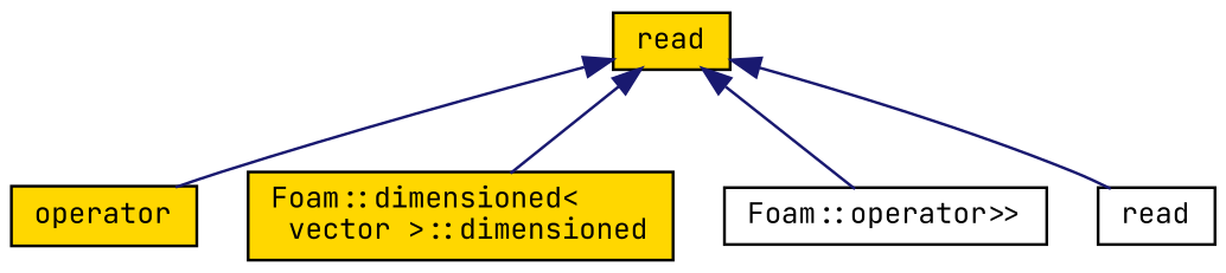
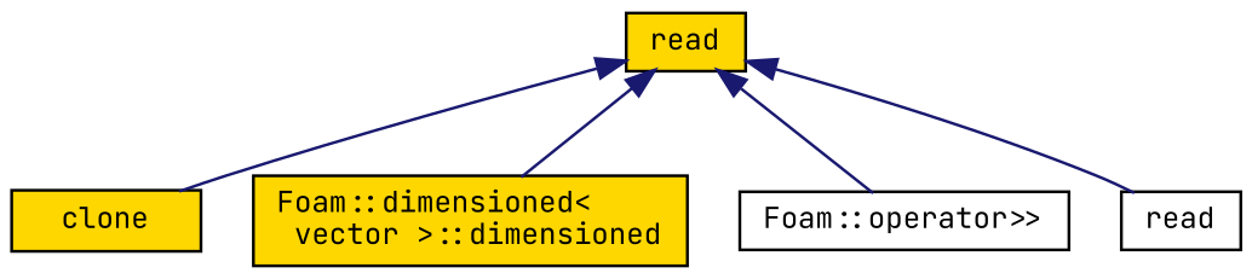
  digraph {
    fontname="JetBrains Mono"
    rankdir=TB
    node [color=black fillcolor=gold fontname="JetBrains Mono" fontsize=10 shape=record style=filled]
    edge [color=midnightblue dir=back fontname="JetBrains Mono" fontsize=10 labelfontname=FreeSans labelfontsize=10 style=solid]
    n1 [fontcolor=black height=0.2 label=read width=0.4]
-   n2 [height=0.2 label=operator width=0.4]
+   n2 [height=0.2 label=clone width=0.4]
    n3 [height=0.2 label="Foam::dimensioned\<\l vector \>::dimensioned" width=0.4]
    n4 [fillcolor=white height=0.2 label="Foam::operator\>\>" width=0.4]
    n5 [fillcolor=white height=0.2 label=read width=0.4]
    n1 -> n2
    n1 -> n3
    n1 -> n4
    n1 -> n5
  }
